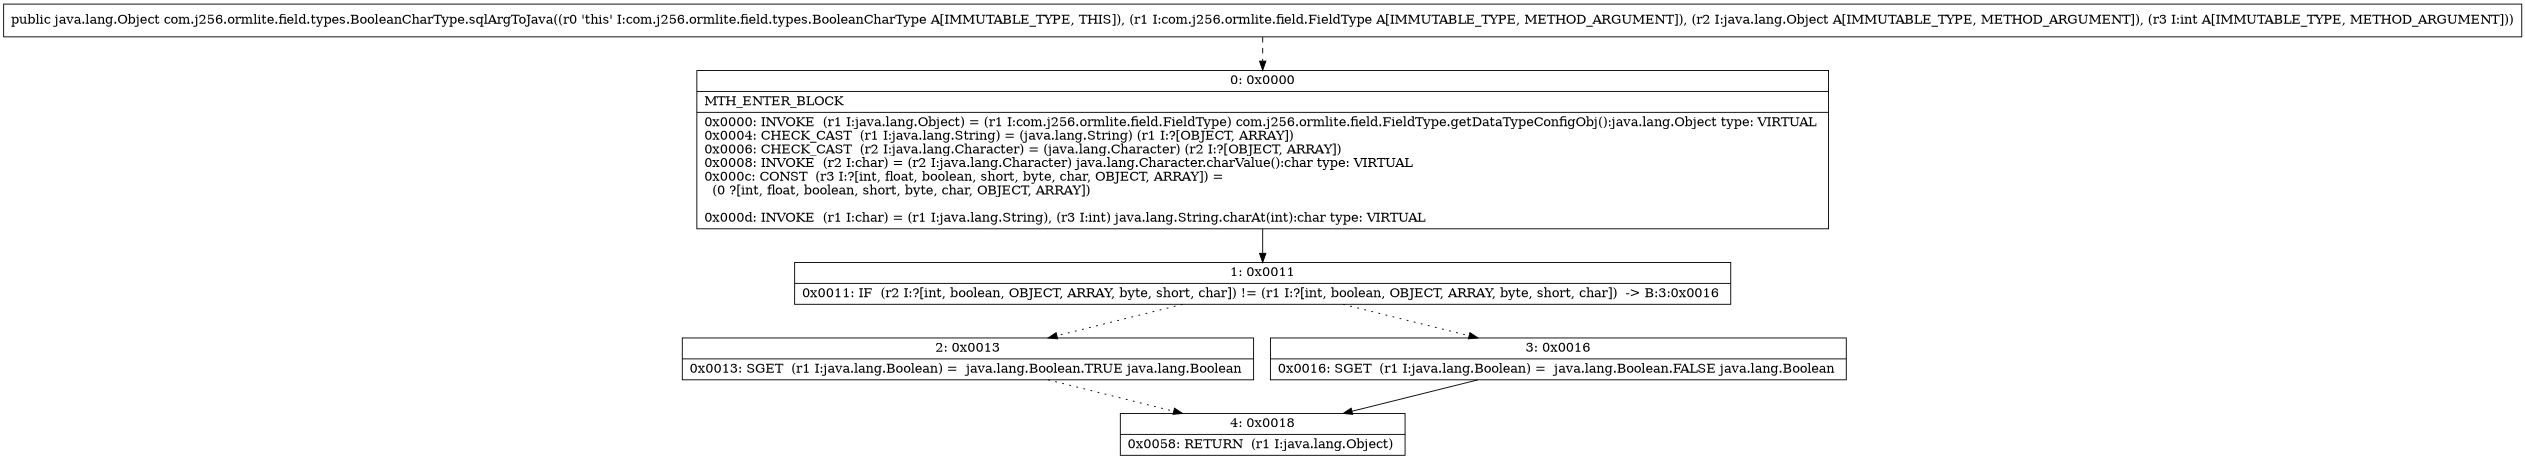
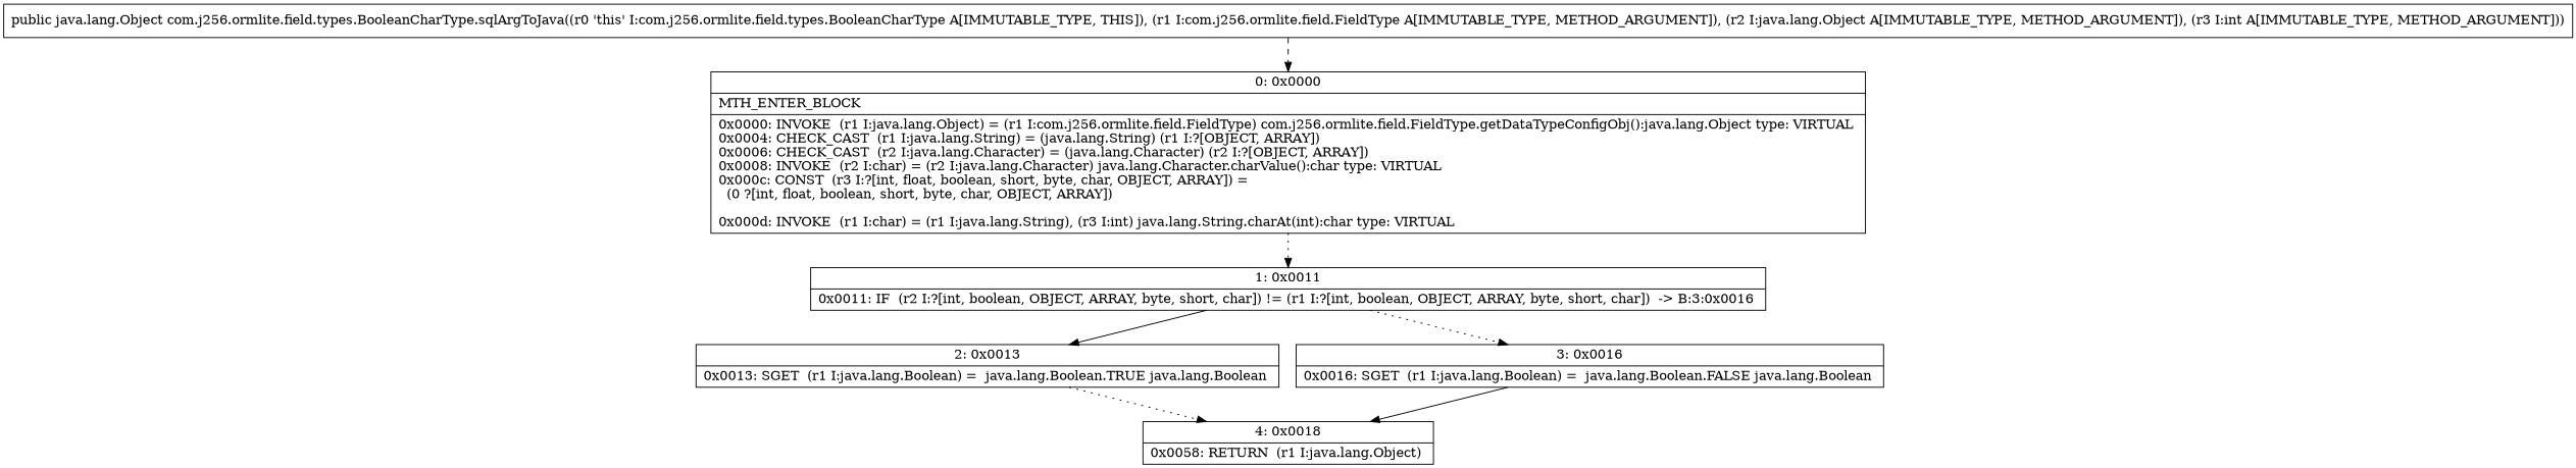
  digraph {
    node [shape=record]
    edge [style=dotted]
    n1 [label="{0\:\ 0x0000|MTH_ENTER_BLOCK\l|0x0000: INVOKE  (r1 I:java.lang.Object) = (r1 I:com.j256.ormlite.field.FieldType) com.j256.ormlite.field.FieldType.getDataTypeConfigObj():java.lang.Object type: VIRTUAL \l0x0004: CHECK_CAST  (r1 I:java.lang.String) = (java.lang.String) (r1 I:?[OBJECT, ARRAY]) \l0x0006: CHECK_CAST  (r2 I:java.lang.Character) = (java.lang.Character) (r2 I:?[OBJECT, ARRAY]) \l0x0008: INVOKE  (r2 I:char) = (r2 I:java.lang.Character) java.lang.Character.charValue():char type: VIRTUAL \l0x000c: CONST  (r3 I:?[int, float, boolean, short, byte, char, OBJECT, ARRAY]) = \l  (0 ?[int, float, boolean, short, byte, char, OBJECT, ARRAY])\l \l0x000d: INVOKE  (r1 I:char) = (r1 I:java.lang.String), (r3 I:int) java.lang.String.charAt(int):char type: VIRTUAL \l}"]
    n2 [label="{1\:\ 0x0011|0x0011: IF  (r2 I:?[int, boolean, OBJECT, ARRAY, byte, short, char]) != (r1 I:?[int, boolean, OBJECT, ARRAY, byte, short, char])  \-\> B:3:0x0016 \l}"]
    n3 [label="{2\:\ 0x0013|0x0013: SGET  (r1 I:java.lang.Boolean) =  java.lang.Boolean.TRUE java.lang.Boolean \l}"]
    n4 [label="{3\:\ 0x0016|0x0016: SGET  (r1 I:java.lang.Boolean) =  java.lang.Boolean.FALSE java.lang.Boolean \l}"]
    n5 [label="{4\:\ 0x0018|0x0058: RETURN  (r1 I:java.lang.Object) \l}"]
    n6 [label="{public java.lang.Object com.j256.ormlite.field.types.BooleanCharType.sqlArgToJava((r0 'this' I:com.j256.ormlite.field.types.BooleanCharType A[IMMUTABLE_TYPE, THIS]), (r1 I:com.j256.ormlite.field.FieldType A[IMMUTABLE_TYPE, METHOD_ARGUMENT]), (r2 I:java.lang.Object A[IMMUTABLE_TYPE, METHOD_ARGUMENT]), (r3 I:int A[IMMUTABLE_TYPE, METHOD_ARGUMENT])) }"]
-   n1 -> n2 [style=solid]
-   n2 -> n3
+   n1 -> n2
+   n2 -> n3 [style=solid]
    n2 -> n4
    n3 -> n5
    n4 -> n5 [style=solid]
    n6 -> n1 [style=dashed]
  }
